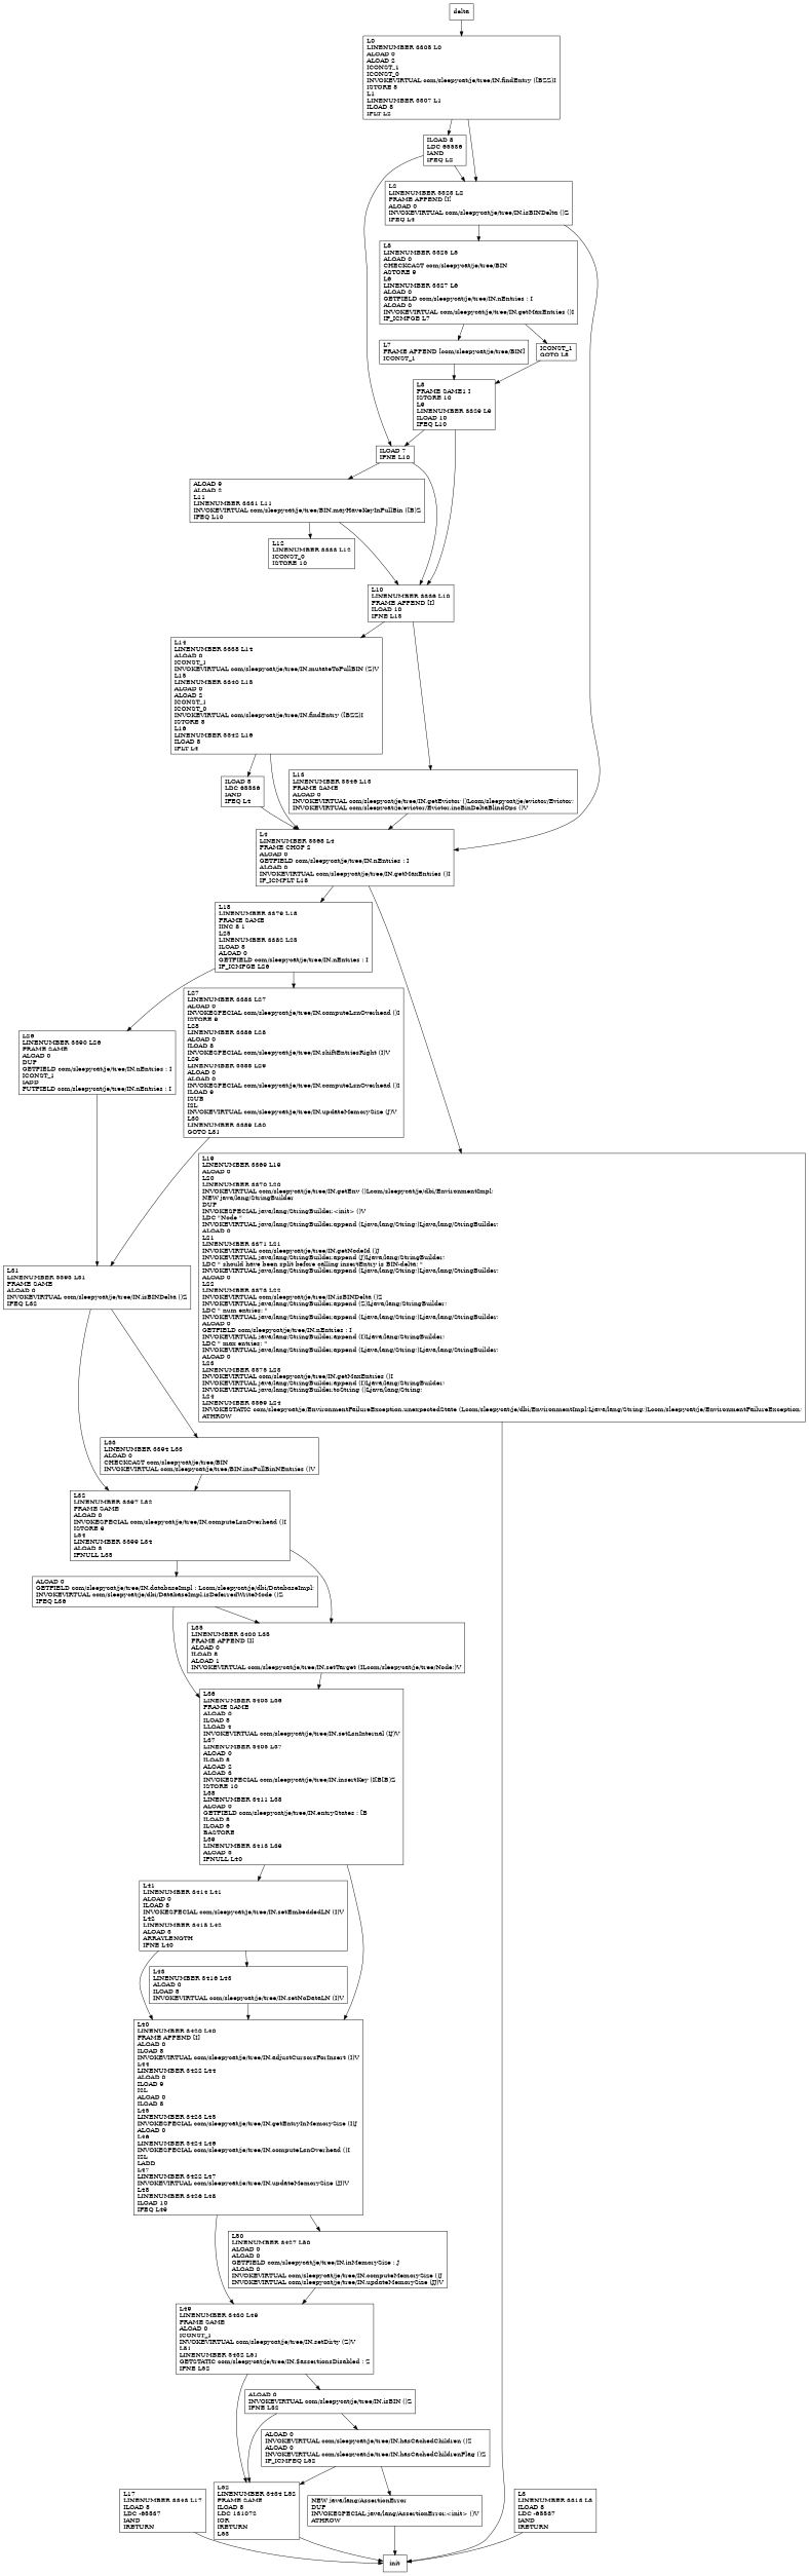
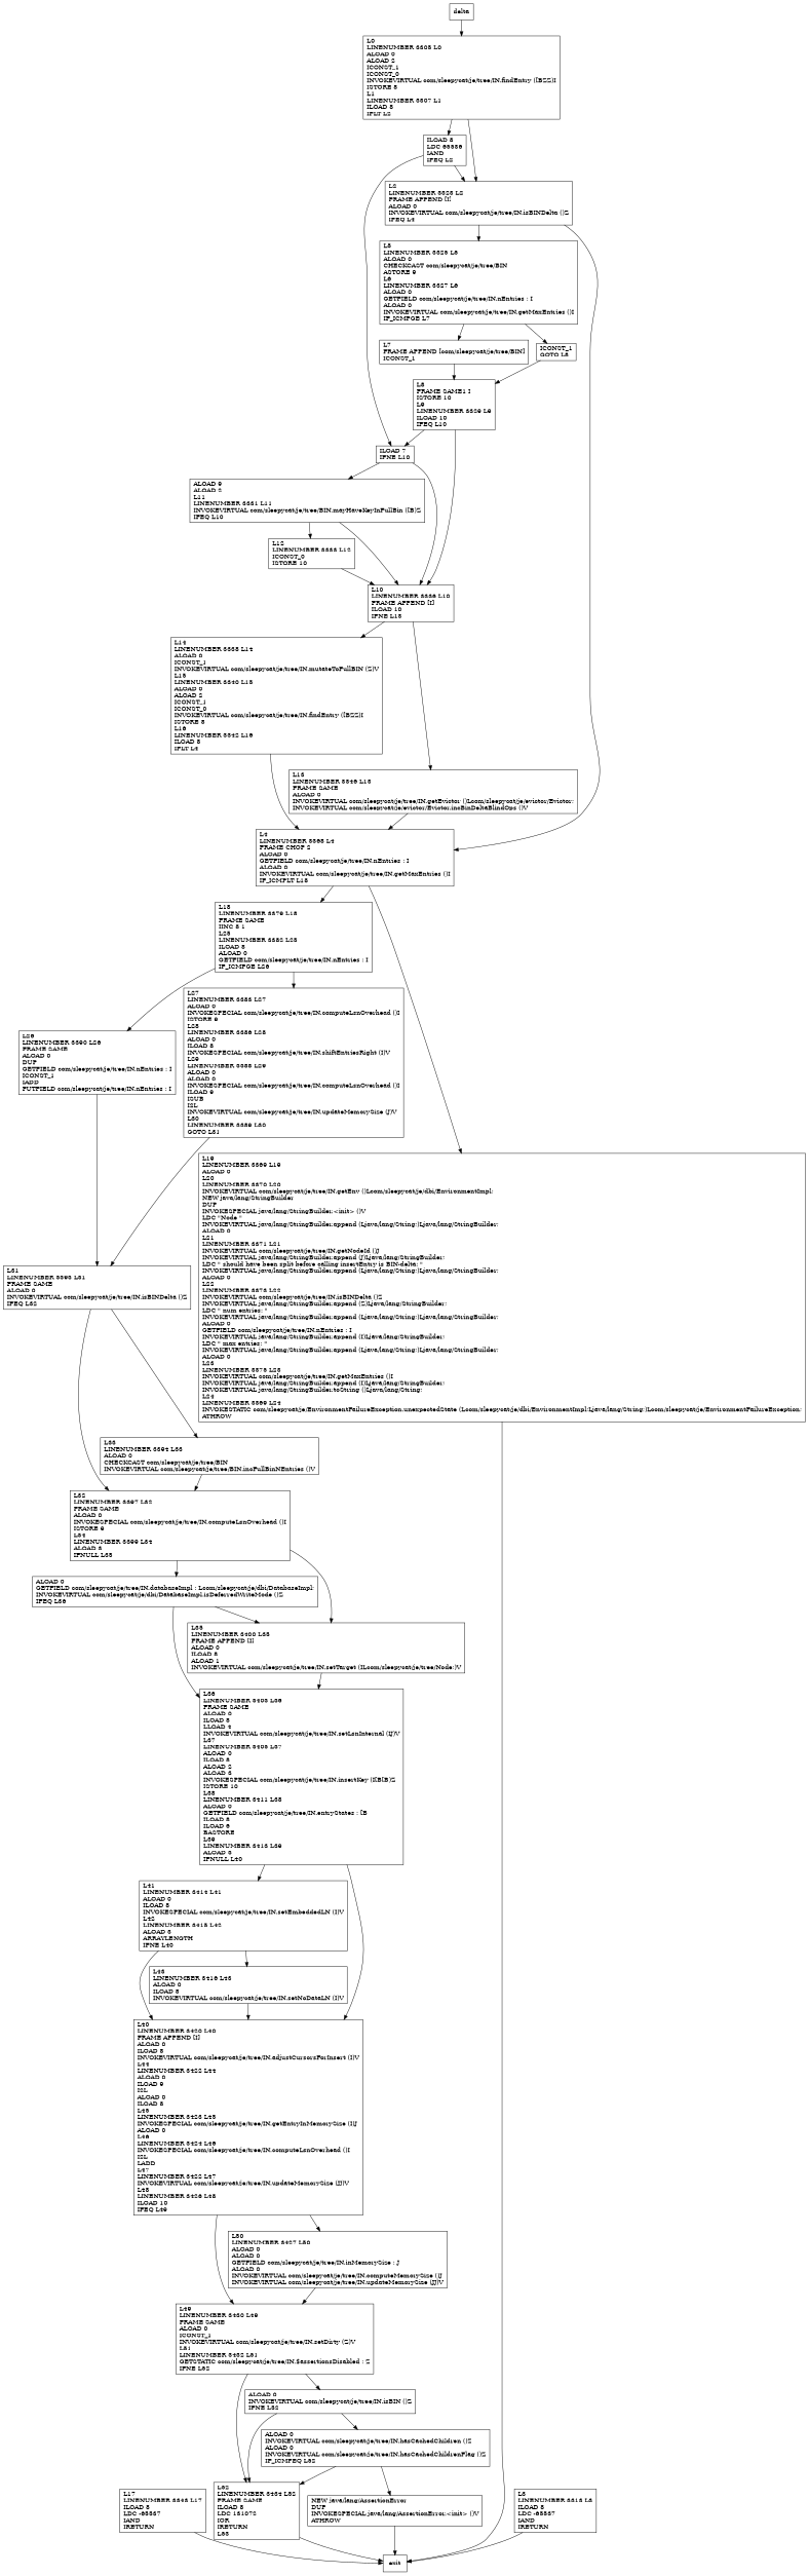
  digraph {
    node [shape=record]
    n1 [label="L18\lLINENUMBER 3379 L18\lFRAME SAME\lIINC 8 1\lL25\lLINENUMBER 3382 L25\lILOAD 8\lALOAD 0\lGETFIELD com/sleepycat/je/tree/IN.nEntries : I\lIF_ICMPGE L26\l"]
    n2 [label="L26\lLINENUMBER 3390 L26\lFRAME SAME\lALOAD 0\lDUP\lGETFIELD com/sleepycat/je/tree/IN.nEntries : I\lICONST_1\lIADD\lPUTFIELD com/sleepycat/je/tree/IN.nEntries : I\l"]
    n3 [label="L27\lLINENUMBER 3383 L27\lALOAD 0\lINVOKESPECIAL com/sleepycat/je/tree/IN.computeLsnOverhead ()I\lISTORE 9\lL28\lLINENUMBER 3386 L28\lALOAD 0\lILOAD 8\lINVOKESPECIAL com/sleepycat/je/tree/IN.shiftEntriesRight (I)V\lL29\lLINENUMBER 3388 L29\lALOAD 0\lALOAD 0\lINVOKESPECIAL com/sleepycat/je/tree/IN.computeLsnOverhead ()I\lILOAD 9\lISUB\lI2L\lINVOKEVIRTUAL com/sleepycat/je/tree/IN.updateMemorySize (J)V\lL30\lLINENUMBER 3389 L30\lGOTO L31\l"]
    n4 [label="L31\lLINENUMBER 3393 L31\lFRAME SAME\lALOAD 0\lINVOKEVIRTUAL com/sleepycat/je/tree/IN.isBINDelta ()Z\lIFEQ L32\l"]
    n5 [label="ALOAD 0\lGETFIELD com/sleepycat/je/tree/IN.databaseImpl : Lcom/sleepycat/je/dbi/DatabaseImpl;\lINVOKEVIRTUAL com/sleepycat/je/dbi/DatabaseImpl.isDeferredWriteMode ()Z\lIFEQ L36\l"]
    n6 [label="L36\lLINENUMBER 3403 L36\lFRAME SAME\lALOAD 0\lILOAD 8\lLLOAD 4\lINVOKEVIRTUAL com/sleepycat/je/tree/IN.setLsnInternal (IJ)V\lL37\lLINENUMBER 3405 L37\lALOAD 0\lILOAD 8\lALOAD 2\lALOAD 3\lINVOKESPECIAL com/sleepycat/je/tree/IN.insertKey (I[B[B)Z\lISTORE 10\lL38\lLINENUMBER 3411 L38\lALOAD 0\lGETFIELD com/sleepycat/je/tree/IN.entryStates : [B\lILOAD 8\lILOAD 6\lBASTORE\lL39\lLINENUMBER 3413 L39\lALOAD 3\lIFNULL L40\l"]
    n7 [label="L35\lLINENUMBER 3400 L35\lFRAME APPEND [I]\lALOAD 0\lILOAD 8\lALOAD 1\lINVOKEVIRTUAL com/sleepycat/je/tree/IN.setTarget (ILcom/sleepycat/je/tree/Node;)V\l"]
    n8 [label="L41\lLINENUMBER 3414 L41\lALOAD 0\lILOAD 8\lINVOKESPECIAL com/sleepycat/je/tree/IN.setEmbeddedLN (I)V\lL42\lLINENUMBER 3415 L42\lALOAD 3\lARRAYLENGTH\lIFNE L40\l"]
    n9 [label="L40\lLINENUMBER 3420 L40\lFRAME APPEND [I]\lALOAD 0\lILOAD 8\lINVOKEVIRTUAL com/sleepycat/je/tree/IN.adjustCursorsForInsert (I)V\lL44\lLINENUMBER 3422 L44\lALOAD 0\lILOAD 9\lI2L\lALOAD 0\lILOAD 8\lL45\lLINENUMBER 3423 L45\lINVOKESPECIAL com/sleepycat/je/tree/IN.getEntryInMemorySize (I)J\lALOAD 0\lL46\lLINENUMBER 3424 L46\lINVOKESPECIAL com/sleepycat/je/tree/IN.computeLsnOverhead ()I\lI2L\lLADD\lL47\lLINENUMBER 3422 L47\lINVOKEVIRTUAL com/sleepycat/je/tree/IN.updateMemorySize (JJ)V\lL48\lLINENUMBER 3426 L48\lILOAD 10\lIFEQ L49\l"]
    n10 [label="L17\lLINENUMBER 3343 L17\lILOAD 8\lLDC -65537\lIAND\lIRETURN\l"]
-   exit [label=init]
+   exit
    n12 [label="L8\lFRAME SAME1 I\lISTORE 10\lL9\lLINENUMBER 3329 L9\lILOAD 10\lIFEQ L10\l"]
    n13 [label="ILOAD 7\lIFNE L10\l"]
    n14 [label="L10\lLINENUMBER 3336 L10\lFRAME APPEND [I]\lILOAD 10\lIFNE L13\l"]
    n15 [label="ALOAD 9\lALOAD 2\lL11\lLINENUMBER 3331 L11\lINVOKEVIRTUAL com/sleepycat/je/tree/BIN.mayHaveKeyInFullBin ([B)Z\lIFEQ L10\l"]
    n16 [label="L14\lLINENUMBER 3338 L14\lALOAD 0\lICONST_1\lINVOKEVIRTUAL com/sleepycat/je/tree/IN.mutateToFullBIN (Z)V\lL15\lLINENUMBER 3340 L15\lALOAD 0\lALOAD 2\lICONST_1\lICONST_0\lINVOKEVIRTUAL com/sleepycat/je/tree/IN.findEntry ([BZZ)I\lISTORE 8\lL16\lLINENUMBER 3342 L16\lILOAD 8\lIFLT L4\l"]
    n17 [label="L13\lLINENUMBER 3346 L13\lFRAME SAME\lALOAD 0\lINVOKEVIRTUAL com/sleepycat/je/tree/IN.getEvictor ()Lcom/sleepycat/je/evictor/Evictor;\lINVOKEVIRTUAL com/sleepycat/je/evictor/Evictor.incBinDeltaBlindOps ()V\l"]
    n18 [label="L4\lLINENUMBER 3368 L4\lFRAME CHOP 2\lALOAD 0\lGETFIELD com/sleepycat/je/tree/IN.nEntries : I\lALOAD 0\lINVOKEVIRTUAL com/sleepycat/je/tree/IN.getMaxEntries ()I\lIF_ICMPLT L18\l"]
-   n19 [label="ILOAD 8\lLDC 65536\lIAND\lIFEQ L4\l"]
    n20 [label="L19\lLINENUMBER 3369 L19\lALOAD 0\lL20\lLINENUMBER 3370 L20\lINVOKEVIRTUAL com/sleepycat/je/tree/IN.getEnv ()Lcom/sleepycat/je/dbi/EnvironmentImpl;\lNEW java/lang/StringBuilder\lDUP\lINVOKESPECIAL java/lang/StringBuilder.\<init\> ()V\lLDC \"Node \"\lINVOKEVIRTUAL java/lang/StringBuilder.append (Ljava/lang/String;)Ljava/lang/StringBuilder;\lALOAD 0\lL21\lLINENUMBER 3371 L21\lINVOKEVIRTUAL com/sleepycat/je/tree/IN.getNodeId ()J\lINVOKEVIRTUAL java/lang/StringBuilder.append (J)Ljava/lang/StringBuilder;\lLDC \" should have been split before calling insertEntry is BIN-delta: \"\lINVOKEVIRTUAL java/lang/StringBuilder.append (Ljava/lang/String;)Ljava/lang/StringBuilder;\lALOAD 0\lL22\lLINENUMBER 3373 L22\lINVOKEVIRTUAL com/sleepycat/je/tree/IN.isBINDelta ()Z\lINVOKEVIRTUAL java/lang/StringBuilder.append (Z)Ljava/lang/StringBuilder;\lLDC \" num entries: \"\lINVOKEVIRTUAL java/lang/StringBuilder.append (Ljava/lang/String;)Ljava/lang/StringBuilder;\lALOAD 0\lGETFIELD com/sleepycat/je/tree/IN.nEntries : I\lINVOKEVIRTUAL java/lang/StringBuilder.append (I)Ljava/lang/StringBuilder;\lLDC \" max entries: \"\lINVOKEVIRTUAL java/lang/StringBuilder.append (Ljava/lang/String;)Ljava/lang/StringBuilder;\lALOAD 0\lL23\lLINENUMBER 3375 L23\lINVOKEVIRTUAL com/sleepycat/je/tree/IN.getMaxEntries ()I\lINVOKEVIRTUAL java/lang/StringBuilder.append (I)Ljava/lang/StringBuilder;\lINVOKEVIRTUAL java/lang/StringBuilder.toString ()Ljava/lang/String;\lL24\lLINENUMBER 3369 L24\lINVOKESTATIC com/sleepycat/je/EnvironmentFailureException.unexpectedState (Lcom/sleepycat/je/dbi/EnvironmentImpl;Ljava/lang/String;)Lcom/sleepycat/je/EnvironmentFailureException;\lATHROW\l"]
    n21 [label="L43\lLINENUMBER 3416 L43\lALOAD 0\lILOAD 8\lINVOKEVIRTUAL com/sleepycat/je/tree/IN.setNoDataLN (I)V\l"]
    n22 [label="L49\lLINENUMBER 3430 L49\lFRAME SAME\lALOAD 0\lICONST_1\lINVOKEVIRTUAL com/sleepycat/je/tree/IN.setDirty (Z)V\lL51\lLINENUMBER 3432 L51\lGETSTATIC com/sleepycat/je/tree/IN.$assertionsDisabled : Z\lIFNE L52\l"]
    n23 [label="L50\lLINENUMBER 3427 L50\lALOAD 0\lALOAD 0\lGETFIELD com/sleepycat/je/tree/IN.inMemorySize : J\lALOAD 0\lINVOKEVIRTUAL com/sleepycat/je/tree/IN.computeMemorySize ()J\lINVOKEVIRTUAL com/sleepycat/je/tree/IN.updateMemorySize (JJ)V\l"]
    n24 [label="L32\lLINENUMBER 3397 L32\lFRAME SAME\lALOAD 0\lINVOKESPECIAL com/sleepycat/je/tree/IN.computeLsnOverhead ()I\lISTORE 9\lL34\lLINENUMBER 3399 L34\lALOAD 3\lIFNULL L35\l"]
    n25 [label="L33\lLINENUMBER 3394 L33\lALOAD 0\lCHECKCAST com/sleepycat/je/tree/BIN\lINVOKEVIRTUAL com/sleepycat/je/tree/BIN.incFullBinNEntries ()V\l"]
    n26 [label="ALOAD 0\lINVOKEVIRTUAL com/sleepycat/je/tree/IN.isBIN ()Z\lIFNE L52\l"]
    n27 [label="L52\lLINENUMBER 3434 L52\lFRAME SAME\lILOAD 8\lLDC 131072\lIOR\lIRETURN\lL53\l"]
    n28 [label="ALOAD 0\lINVOKEVIRTUAL com/sleepycat/je/tree/IN.hasCachedChildren ()Z\lALOAD 0\lINVOKEVIRTUAL com/sleepycat/je/tree/IN.hasCachedChildrenFlag ()Z\lIF_ICMPEQ L52\l"]
    n29 [label="NEW java/lang/AssertionError\lDUP\lINVOKESPECIAL java/lang/AssertionError.\<init\> ()V\lATHROW\l"]
    n30 [label="L12\lLINENUMBER 3333 L12\lICONST_0\lISTORE 10\l"]
    n31 [label="L5\lLINENUMBER 3325 L5\lALOAD 0\lCHECKCAST com/sleepycat/je/tree/BIN\lASTORE 9\lL6\lLINENUMBER 3327 L6\lALOAD 0\lGETFIELD com/sleepycat/je/tree/IN.nEntries : I\lALOAD 0\lINVOKEVIRTUAL com/sleepycat/je/tree/IN.getMaxEntries ()I\lIF_ICMPGE L7\l"]
    n32 [label="ICONST_1\lGOTO L8\l"]
    n33 [label="L7\lFRAME APPEND [com/sleepycat/je/tree/BIN]\lICONST_1\l"]
    n34 [label="L2\lLINENUMBER 3323 L2\lFRAME APPEND [I]\lALOAD 0\lINVOKEVIRTUAL com/sleepycat/je/tree/IN.isBINDelta ()Z\lIFEQ L4\l"]
    n35 [label="ILOAD 8\lLDC 65536\lIAND\lIFEQ L2\l"]
    n36 [label="L3\lLINENUMBER 3313 L3\lILOAD 8\lLDC -65537\lIAND\lIRETURN\l"]
    n37 [label="L0\lLINENUMBER 3305 L0\lALOAD 0\lALOAD 2\lICONST_1\lICONST_0\lINVOKEVIRTUAL com/sleepycat/je/tree/IN.findEntry ([BZZ)I\lISTORE 8\lL1\lLINENUMBER 3307 L1\lILOAD 8\lIFLT L2\l"]
    n38 [label=delta]
    n1 -> n2
    n1 -> n3
    n2 -> n4
    n3 -> n4
    n4 -> n24
    n4 -> n25
    n5 -> n6
    n5 -> n7
    n6 -> n8
    n6 -> n9
    n7 -> n6
    n8 -> n9
    n8 -> n21
    n9 -> n22
    n9 -> n23
    n10 -> exit
    n12 -> n13
    n12 -> n14
    n13 -> n14
    n13 -> n15
    n14 -> n16
    n14 -> n17
    n15 -> n14
    n15 -> n30
    n16 -> n18
-   n16 -> n19
    n17 -> n18
    n18 -> n1
    n18 -> n20
-   n19 -> n18
    n20 -> exit
    n21 -> n9
    n22 -> n26
    n22 -> n27
    n23 -> n22
    n24 -> n5
    n24 -> n7
    n25 -> n24
    n26 -> n27
    n26 -> n28
    n27 -> exit
    n28 -> n27
    n28 -> n29
    n29 -> exit
+   n30 -> n14
    n31 -> n32
    n31 -> n33
    n32 -> n12
    n33 -> n12
    n34 -> n18
    n34 -> n31
    n35 -> n13
    n35 -> n34
    n36 -> exit
    n37 -> n34
    n37 -> n35
    n38 -> n37
  }
